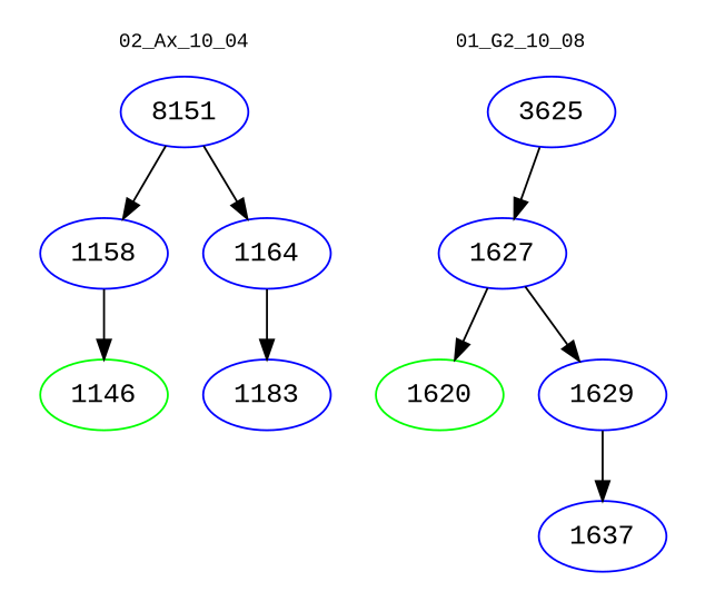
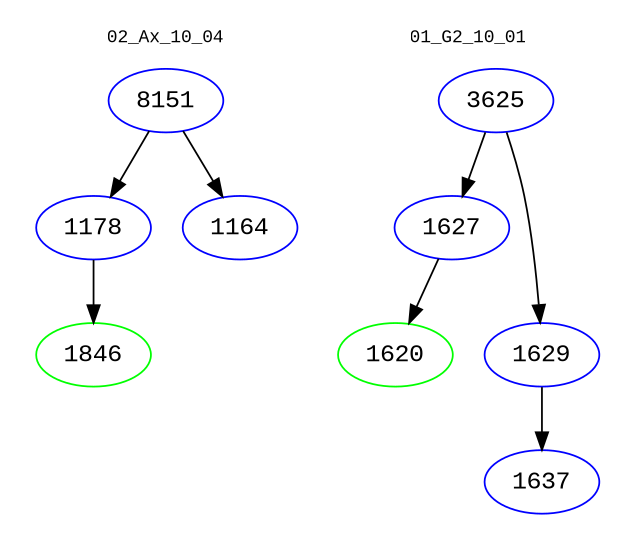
  digraph {
    fontname="Liberation Mono"
    node [color=blue fontname="Liberation Mono"]
    edge [color=black fontname="Liberation Mono"]
    n1 [label=8151]
-   n2 [label=1158]
+   n2 [label=1178]
    n3 [label=1164]
-   n4 [color=green label=1146]
-   n5 [label=1183]
+   n4 [color=green label=1846]
    n6 [label=3625]
    n7 [label=1627]
    n8 [label=1629]
    n9 [color=green label=1620]
    n10 [label=1637]
    subgraph cluster_1 {
      color=white
      fontsize=10
      label="02_Ax_10_04"
      n1
      n2
      n3
      n4
-     n5
    }
    subgraph cluster_2 {
      color=white
      fontsize=10
-     label="01_G2_10_08"
+     label="01_G2_10_01"
      n6
      n7
      n8
      n9
      n10
    }
    n1 -> n2
    n1 -> n3
    n2 -> n4
-   n3 -> n5
    n6 -> n7
-   n7 -> n8
+   n6 -> n8
    n7 -> n9
    n8 -> n10
  }
